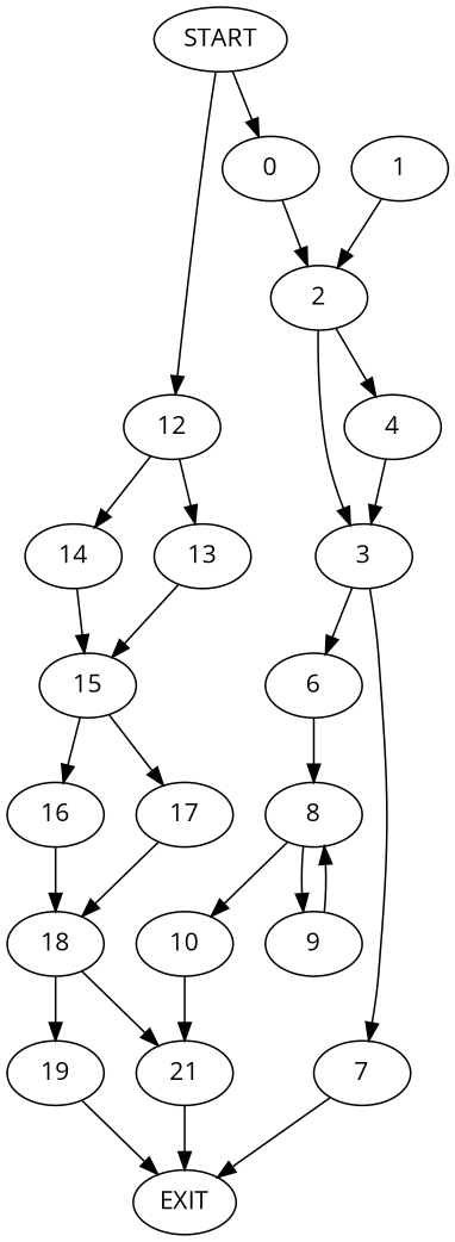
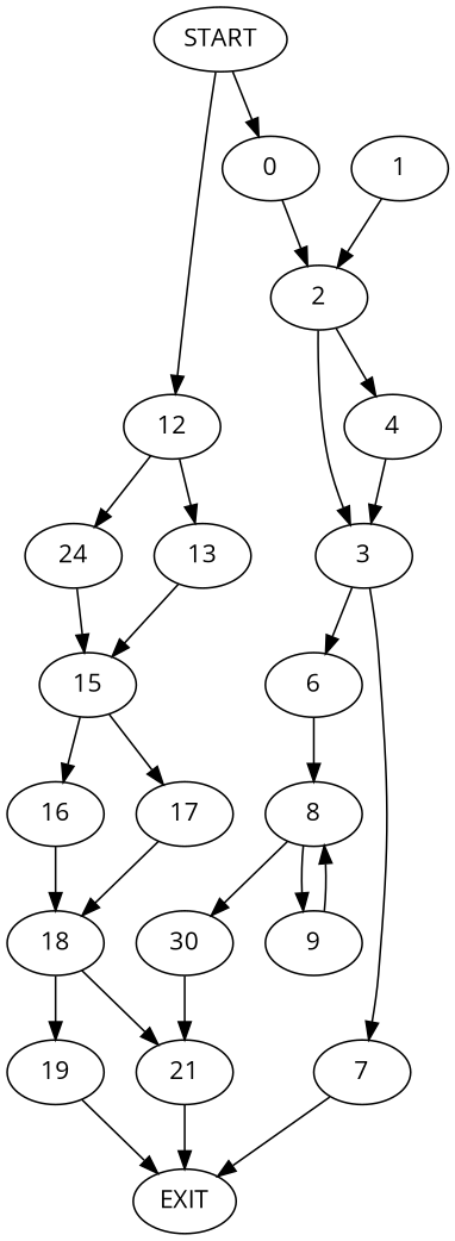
  digraph {
    fontname="Open Sans"
    node [fontname="Open Sans"]
    edge [fontname="Open Sans"]
    n1 [label=START]
    n2 [label=0]
    12
    1
    2
    13
-   14
+   14 [label=24]
    n8 [label=EXIT]
    3
    4
    6
    7
    8
    9
-   10
+   10 [label=30]
    n16 [label=21]
    15
    16
    17
    18
    19
    n1 -> n2
    n1 -> 12
    n2 -> 2
    12 -> 13
    12 -> 14
    1 -> 2
    2 -> 3
    2 -> 4
    13 -> 15
    14 -> 15
    3 -> 6
    3 -> 7
    4 -> 3
    6 -> 8
    7 -> n8
    8 -> 9
    8 -> 10
    9 -> 8
    10 -> n16
    n16 -> n8
    15 -> 16
    15 -> 17
    16 -> 18
    17 -> 18
    18 -> n16
    18 -> 19
    19 -> n8
  }
